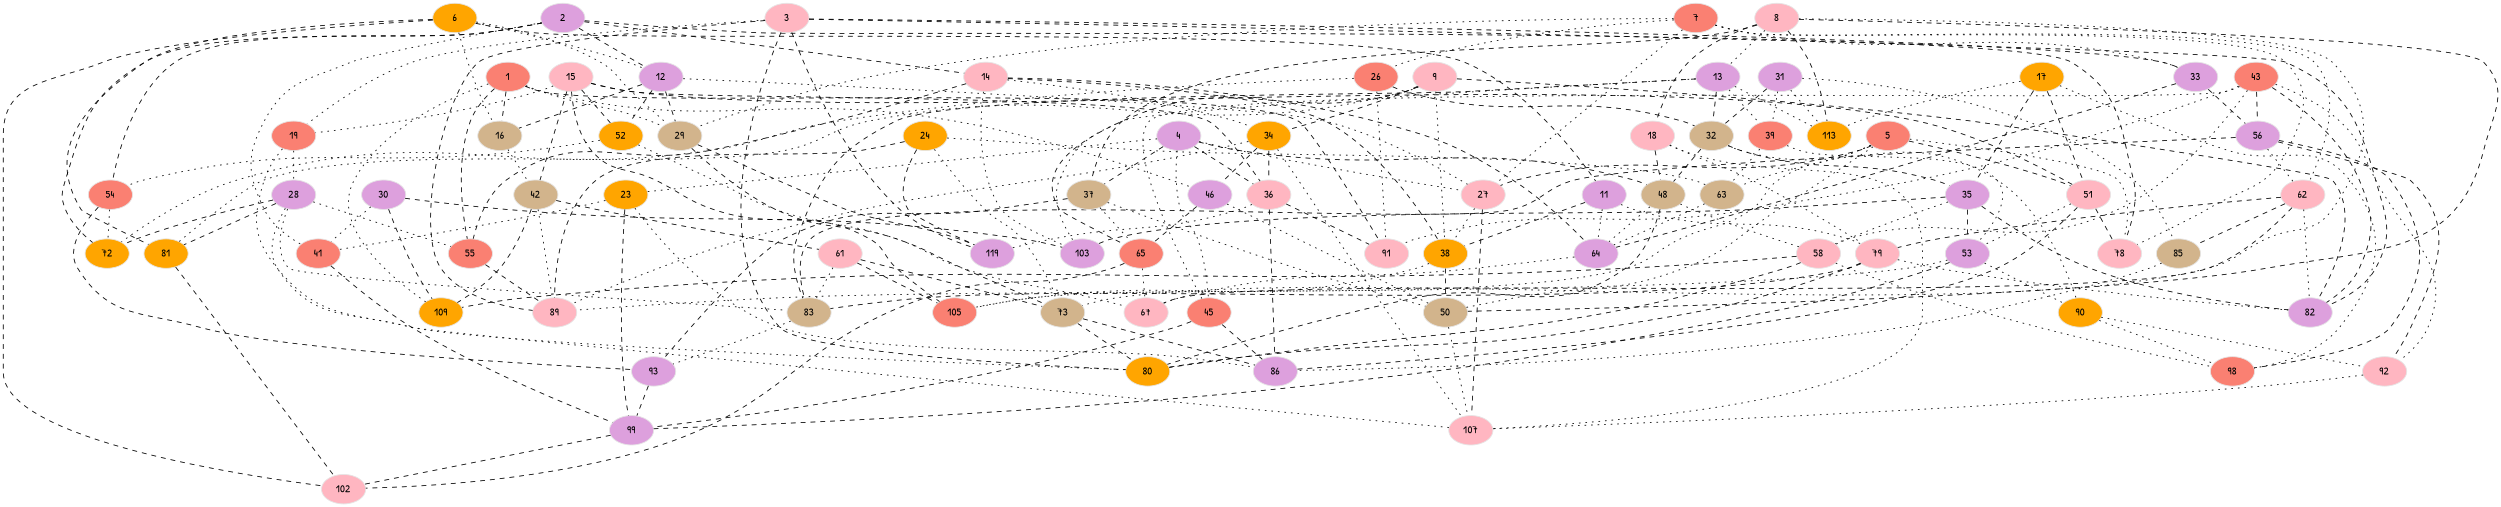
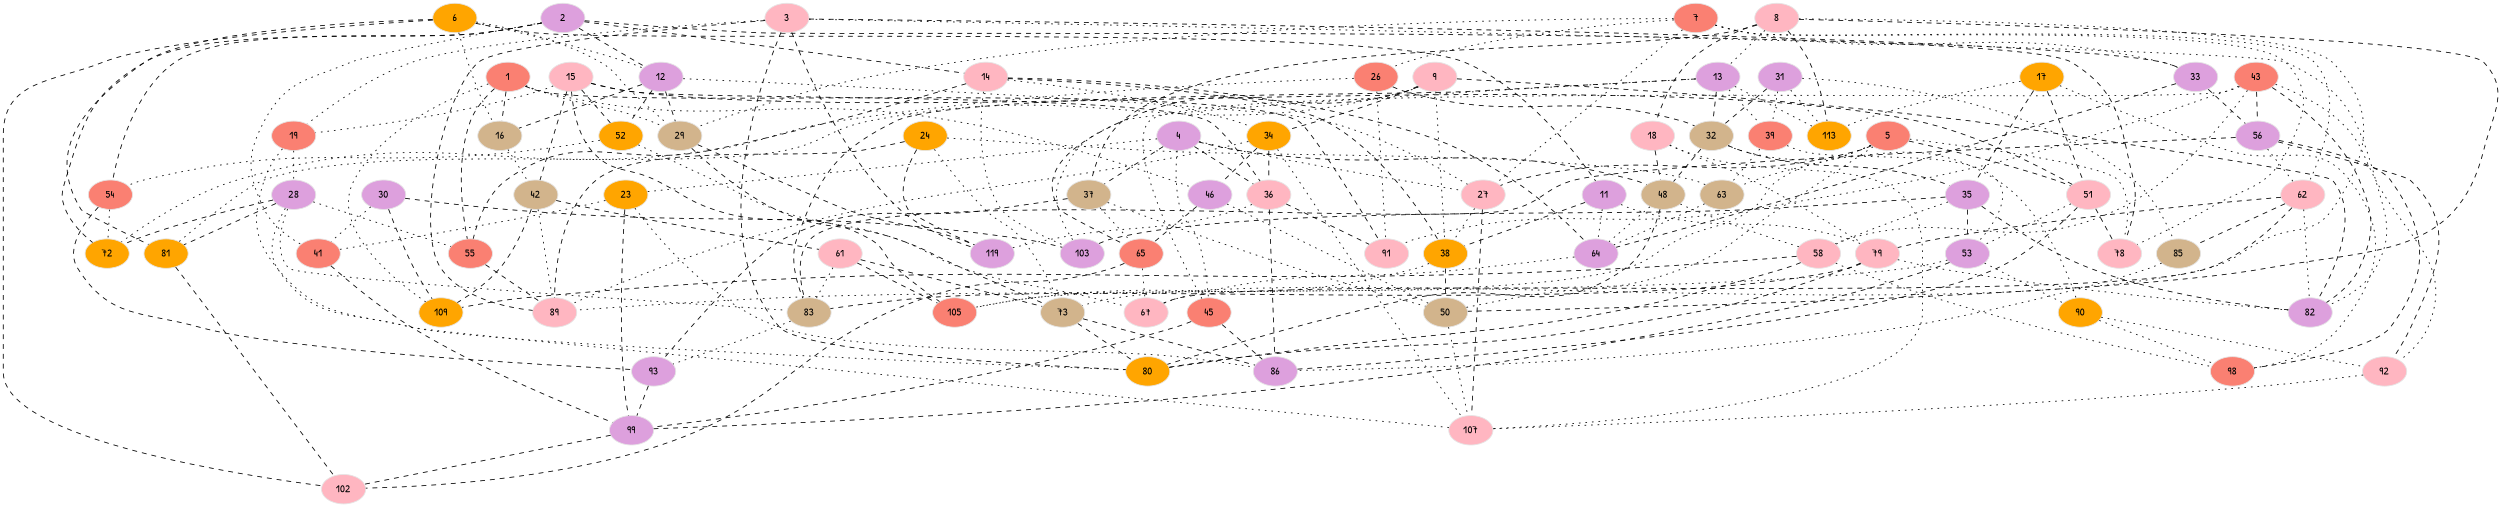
  graph {
    fontname="Patrick Hand"
    node [color=gray90 fillcolor=plum fontname="Patrick Hand" style=filled]
    edge [fontname="Patrick Hand" style=dashed]
    1 [fillcolor=salmon super="+20"]
    16 [fillcolor=tan]
    29 [fillcolor=tan super="+117"]
    46
    55 [fillcolor=salmon]
    91 [fillcolor=lightpink]
    109 [fillcolor=orange super="+115"]
    42 [fillcolor=tan super="+59"]
    119
    73 [fillcolor=tan super="+84"]
    50 [fillcolor=tan super="+95"]
    65 [fillcolor=salmon super="+108"]
    89 [fillcolor=lightpink super="+100"]
    2 [super="+22"]
    12 [super="+112"]
    14 [fillcolor=lightpink super="+97"]
    41 [fillcolor=salmon]
    54 [fillcolor=salmon]
    72 [fillcolor=orange]
    78 [fillcolor=lightpink]
    27 [fillcolor=lightpink super="+94"]
    52 [fillcolor=orange]
    34 [fillcolor=orange super="+106"]
    38 [fillcolor=orange super="+47"]
    64 [super="+70"]
    103
    99 [super="+110"]
    93
    3 [fillcolor=lightpink super="+21"]
    19 [fillcolor=salmon]
    33
    80 [fillcolor=orange super="+104"]
    82 [super="+111"]
    28 [super="+40"]
    56 [super="+87"]
    4 [super="+60"]
    23 [fillcolor=orange]
    36 [fillcolor=lightpink super="+114"]
    37 [fillcolor=tan super="+68"]
    45 [fillcolor=salmon]
    48 [fillcolor=tan super="+116"]
    86 [super="+121"]
    107 [fillcolor=lightpink super="+118"]
    58 [fillcolor=lightpink super="+69"]
    5 [fillcolor=salmon super="+77"]
    51 [fillcolor=lightpink super="+101"]
    63 [fillcolor=tan]
    105 [fillcolor=salmon]
    53 [super="+74"]
    6 [fillcolor=orange super="+44"]
    11
    81 [fillcolor=orange]
    102 [fillcolor=lightpink]
    79 [fillcolor=lightpink super="+88"]
    7 [fillcolor=salmon super="+25"]
    26 [fillcolor=salmon]
    62 [fillcolor=lightpink super="+76"]
    32 [fillcolor=tan super="+120"]
    85 [fillcolor=tan]
    67 [fillcolor=lightpink]
    8 [fillcolor=lightpink super="+66"]
    13 [super="+75"]
    18 [fillcolor=lightpink]
    113 [fillcolor=orange]
    39 [fillcolor=salmon]
    83 [fillcolor=tan super="+96"]
    9 [fillcolor=lightpink super="+10"]
    35 [super="+57"]
    90 [fillcolor=orange]
    15 [fillcolor=lightpink super="+71"]
    61 [fillcolor=lightpink]
    17 [fillcolor=orange]
    98 [fillcolor=salmon]
    24 [fillcolor=orange]
    30
    31
    92 [fillcolor=lightpink]
    43 [fillcolor=salmon super="+49"]
    1 -- 16
    1 -- 29 [style=dotted]
    1 -- 46 [style=dotted]
    1 -- 55
    1 -- 91
    1 -- 109 [style=dotted]
    16 -- 42 [style=dotted]
    29 -- 119
    29 -- 73
    46 -- 50 [style=dotted]
    46 -- 65
    55 -- 89
    42 -- 109 [weight=2]
    42 -- 89 [style=dotted]
    42 -- 61
    73 -- 80
    73 -- 86
    50 -- 107 [style=dotted]
    65 -- 102
    65 -- 67 [style=dotted]
    2 -- 12
    2 -- 14
    2 -- 41 [style=dotted]
    2 -- 54
    2 -- 72
    2 -- 78
    12 -- 16
    12 -- 29
    12 -- 27 [style=dotted]
    12 -- 52
    14 -- 55
    14 -- 34 [style=dotted]
    14 -- 38
    14 -- 64
    14 -- 103 [style=dotted]
    41 -- 99
    54 -- 72 [style=dotted]
    54 -- 93
    27 -- 38 [style=dotted]
    27 -- 107
    52 -- 54 [style=dotted]
    52 -- 67 [style=dotted]
    34 -- 46
    34 -- 89 [style=dotted]
    34 -- 36
    34 -- 107 [style=dotted]
    38 -- 50
    38 -- 105 [style=dotted]
    64 -- 67 [style=dotted]
    99 -- 102
    93 -- 99
    3 -- 119
    3 -- 89
    3 -- 19 [style=dotted]
    3 -- 33
    3 -- 80
-   3 -- 82
+   3 -- 82 [style=dotted]
    19 -- 80 [style=dotted]
    19 -- 28 [style=dotted]
    33 -- 64
    33 -- 56
    28 -- 55 [style=dotted]
    28 -- 72
    28 -- 107 [style=dotted]
    28 -- 81
    28 -- 83 [style=dotted]
    56 -- 62 [style=dotted]
    56 -- 83
    56 -- 98
    56 -- 92
    4 -- 27 [style=dotted]
    4 -- 23 [style=dotted]
    4 -- 36
    4 -- 37
    4 -- 45 [style=dotted]
    4 -- 48
    23 -- 41 [style=dotted]
    23 -- 99
    23 -- 86 [style=dotted]
    36 -- 91
    36 -- 119 [style=dotted]
    36 -- 86
    37 -- 50 [style=dotted]
    37 -- 65 [style=dotted weight=2]
    37 -- 93
    45 -- 99
    45 -- 86
    48 -- 64 [style=dotted]
    48 -- 80
    48 -- 58 [style=dotted]
    58 -- 109
    58 -- 80
    58 -- 98 [style=dotted]
    5 -- 50 [style=dotted]
    5 -- 78 [style=dotted]
    5 -- 27
    5 -- 51
    5 -- 63 [style=dotted]
    5 -- 105 [style=dotted]
    51 -- 78
    51 -- 86
    51 -- 53 [style=dotted]
    63 -- 64 [style=dotted]
    53 -- 89 [style=dotted]
    53 -- 99
    53 -- 90 [style=dotted]
    6 -- 16 [style=dotted]
    6 -- 29 [style=dotted]
    6 -- 12 [style=dotted]
    6 -- 11
    6 -- 81
    6 -- 102
    11 -- 38
    11 -- 64 [style=dotted]
    11 -- 79 [style=dotted]
    81 -- 102
    79 -- 80
    79 -- 82 [style=dotted]
    79 -- 83
    7 -- 29 [style=dotted]
    7 -- 78 [style=dotted]
    7 -- 27 [style=dotted]
    7 -- 33 [style=dotted]
    7 -- 26 [style=dotted]
    7 -- 62 [style=dotted]
    26 -- 91 [style=dotted]
    26 -- 72 [style=dotted]
    26 -- 32
    62 -- 82 [style=dotted]
    62 -- 79
    62 -- 85
    62 -- 67
    32 -- 48
    32 -- 35
    32 -- 90 [style=dotted]
    85 -- 86 [style=dotted]
    8 -- 73 [style=dotted]
    8 -- 50
    8 -- 37
    8 -- 13 [style=dotted]
    8 -- 18
    8 -- 113
    13 -- 103 [style=dotted]
    13 -- 32
    13 -- 113 [style=dotted]
    13 -- 39 [style=dotted]
    13 -- 83
    18 -- 48
    18 -- 107 [style=dotted]
    18 -- 79 [style=dotted]
    39 -- 63 [style=dotted]
    39 -- 53 [style=dotted]
    83 -- 93 [style=dotted]
    9 -- 65
    9 -- 34
    9 -- 38 [style=dotted]
    9 -- 82
    9 -- 81 [style=dotted]
    35 -- 103
    35 -- 82
    35 -- 58 [style=dotted]
    35 -- 53
    90 -- 98 [style=dotted]
    90 -- 92 [style=dotted]
    15 -- 42
    15 -- 52
    15 -- 19 [style=dotted]
    15 -- 36
    15 -- 51
    15 -- 105
    61 -- 73
    61 -- 105
    61 -- 83 [style=dotted]
    17 -- 51
    17 -- 113 [style=dotted]
    17 -- 35
    17 -- 98 [style=dotted]
    24 -- 119
    24 -- 73 [style=dotted]
    24 -- 89
    24 -- 63 [style=dotted]
    30 -- 109 [weight=2]
    30 -- 41 [style=dotted]
    30 -- 103
    31 -- 32
    31 -- 85 [style=dotted]
    31 -- 113 [style=dotted]
    31 -- 39 [style=dotted]
    92 -- 107 [style=dotted]
    43 -- 91 [style=dotted]
    43 -- 82
    43 -- 56
    43 -- 45 [style=dotted]
    43 -- 58 [style=dotted]
    43 -- 92 [style=dotted]
  }
